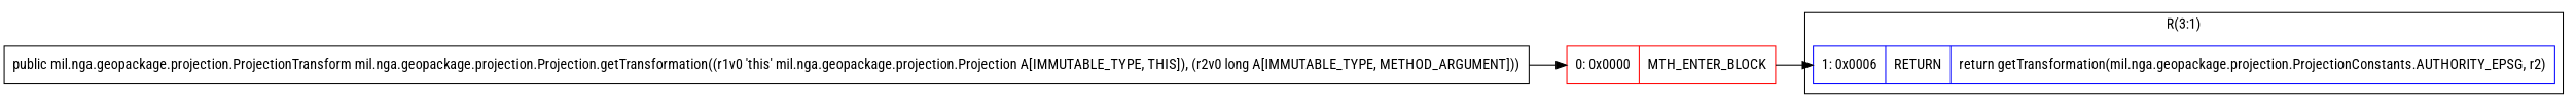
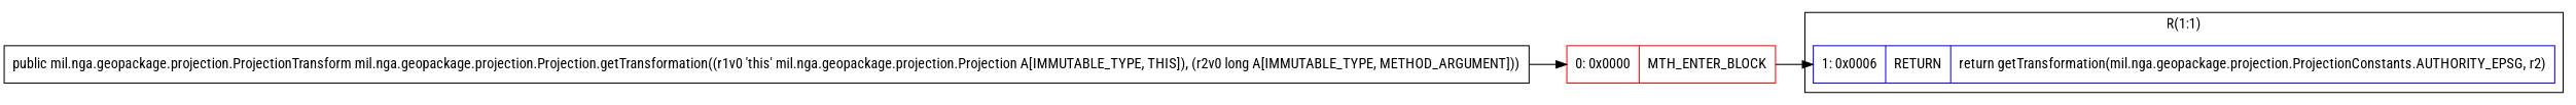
  digraph {
    rankdir=LR
    fontname="Roboto Condensed"
    node [shape=record fontname="Roboto Condensed"]
    edge [fontname="Roboto Condensed"]
    n1 [color=blue label="{1\:\ 0x0006|RETURN\l|return getTransformation(mil.nga.geopackage.projection.ProjectionConstants.AUTHORITY_EPSG, r2)\l}"]
    n2 [color=red label="{0\:\ 0x0000|MTH_ENTER_BLOCK\l}"]
    n3 [label="{public mil.nga.geopackage.projection.ProjectionTransform mil.nga.geopackage.projection.Projection.getTransformation((r1v0 'this' mil.nga.geopackage.projection.Projection A[IMMUTABLE_TYPE, THIS]), (r2v0 long A[IMMUTABLE_TYPE, METHOD_ARGUMENT])) }"]
    subgraph cluster_1 {
-     label="R(3:1)"
+     label="R(1:1)"
      n1
    }
    n2 -> n1
    n3 -> n2
  }
